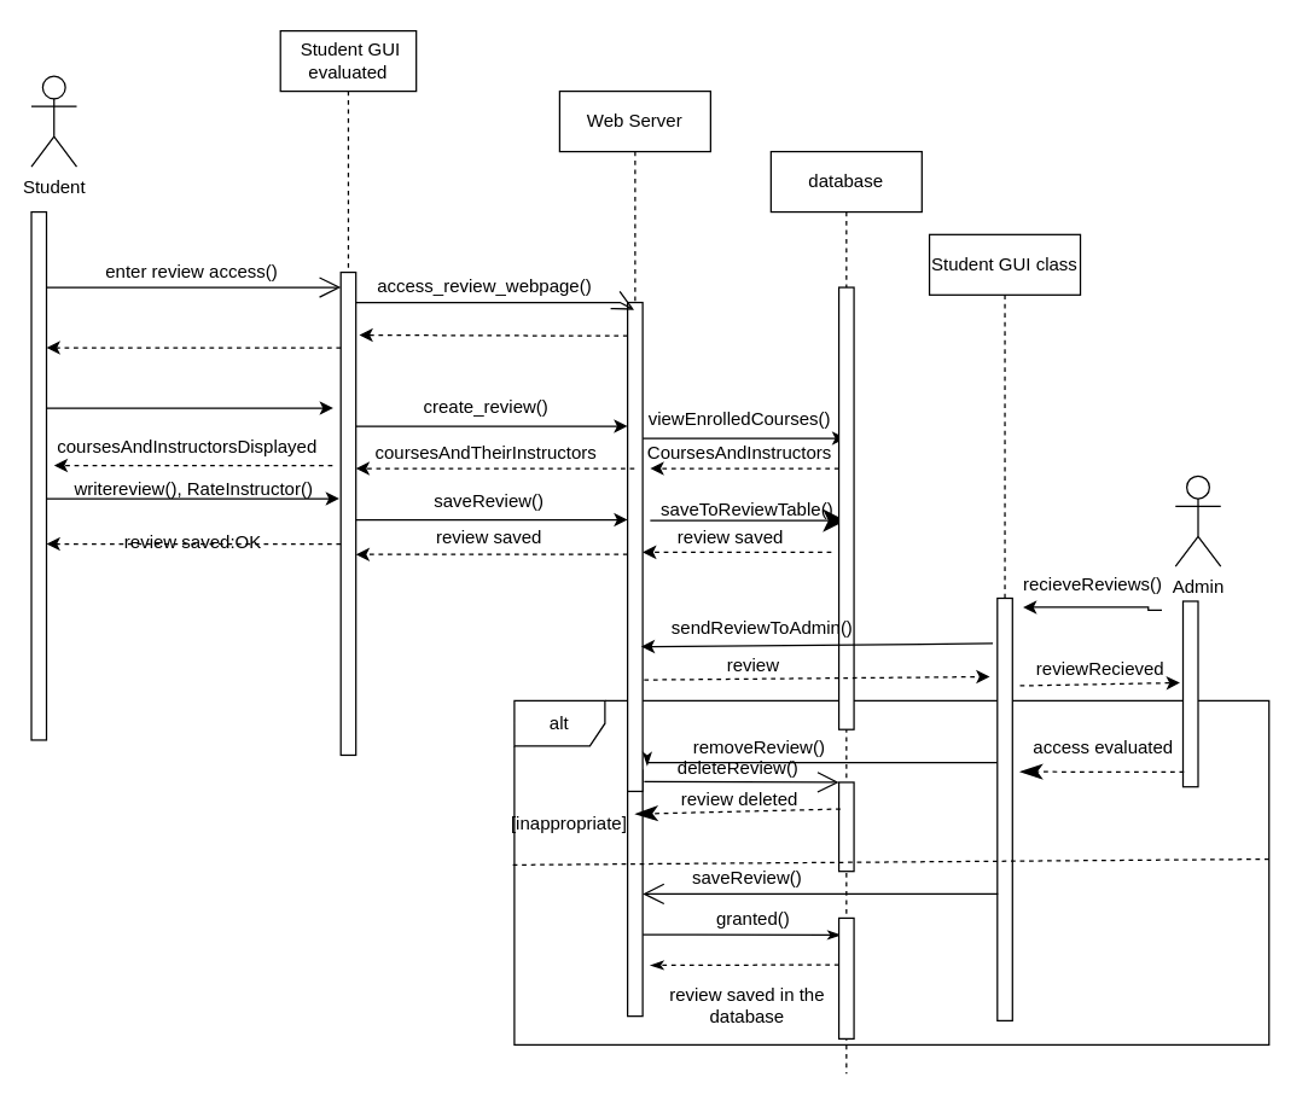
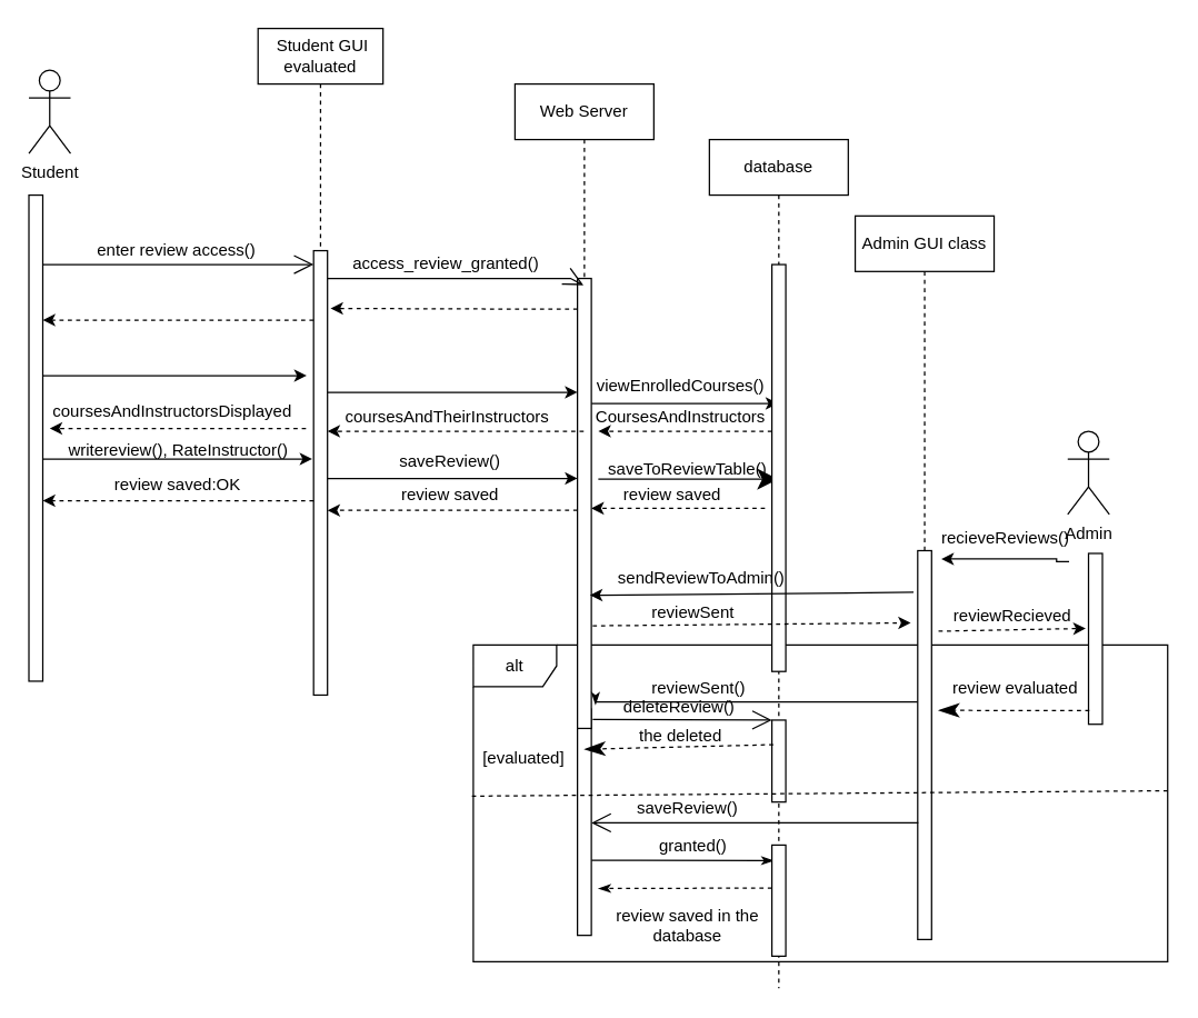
  <mxCell id="0" />
  <mxCell id="1" parent="0" />
  <mxCell id="2" value="alt" style="shape=umlFrame;whiteSpace=wrap;html=1;" vertex="1" parent="1"><mxGeometry x="340" y="464" width="500" height="228" as="geometry" /></mxCell>
  <mxCell id="3" style="edgeStyle=orthogonalEdgeStyle;rounded=0;orthogonalLoop=1;jettySize=auto;html=1;entryX=0.14;entryY=0.14;entryDx=0;entryDy=0;entryPerimeter=0;endArrow=classicThin;endFill=1;" edge="1" parent="1" source="4" target="32"><mxGeometry relative="1" as="geometry"><Array as="points"><mxPoint x="460" y="619" /><mxPoint x="460" y="619" /></Array></mxGeometry></mxCell>
  <mxCell id="4" value="" style="html=1;points=[];perimeter=orthogonalPerimeter;" vertex="1" parent="1"><mxGeometry x="415" y="510" width="10" height="163" as="geometry" /></mxCell>
  <mxCell id="5" style="edgeStyle=orthogonalEdgeStyle;rounded=0;orthogonalLoop=1;jettySize=auto;html=1;endArrow=classic;endFill=1;" parent="1" source="6" target="22" edge="1"><mxGeometry relative="1" as="geometry"><Array as="points"><mxPoint x="376" y="282" /><mxPoint x="376" y="282" /></Array></mxGeometry></mxCell>
  <mxCell id="6" value="" style="html=1;points=[];perimeter=orthogonalPerimeter;" parent="1" vertex="1"><mxGeometry x="225" y="180" width="10" height="320" as="geometry" /></mxCell>
  <mxCell id="7" value="Student" style="shape=umlActor;verticalLabelPosition=bottom;verticalAlign=top;html=1;outlineConnect=0;" parent="1" vertex="1"><mxGeometry x="20" y="50" width="30" height="60" as="geometry" /></mxCell>
  <mxCell id="8" value="&amp;nbsp;Student GUI evaluated" style="shape=umlLifeline;perimeter=lifelinePerimeter;whiteSpace=wrap;html=1;container=1;collapsible=0;recursiveResize=0;outlineConnect=0;" parent="1" vertex="1"><mxGeometry x="185" y="20" width="90" height="160" as="geometry" /></mxCell>
  <mxCell id="9" style="edgeStyle=orthogonalEdgeStyle;rounded=0;orthogonalLoop=1;jettySize=auto;html=1;" parent="1" source="11" edge="1"><mxGeometry relative="1" as="geometry"><mxPoint x="220" y="270" as="targetPoint" /><Array as="points"><mxPoint x="220" y="270" /></Array></mxGeometry></mxCell>
  <mxCell id="10" style="edgeStyle=orthogonalEdgeStyle;rounded=0;orthogonalLoop=1;jettySize=auto;html=1;" parent="1" source="11" edge="1"><mxGeometry relative="1" as="geometry"><mxPoint x="224" y="330" as="targetPoint" /><Array as="points"><mxPoint x="224" y="330" /></Array></mxGeometry></mxCell>
  <mxCell id="11" value="" style="html=1;points=[];perimeter=orthogonalPerimeter;" parent="1" vertex="1"><mxGeometry x="20" y="140" width="10" height="350" as="geometry" /></mxCell>
  <mxCell id="12" style="edgeStyle=orthogonalEdgeStyle;rounded=0;orthogonalLoop=1;jettySize=auto;html=1;dashed=1;" parent="1" source="6" edge="1"><mxGeometry relative="1" as="geometry"><mxPoint x="30" y="230" as="targetPoint" /><Array as="points"><mxPoint x="30" y="230" /></Array></mxGeometry></mxCell>
  <mxCell id="13" style="edgeStyle=orthogonalEdgeStyle;rounded=0;orthogonalLoop=1;jettySize=auto;html=1;dashed=1;" parent="1" source="6" edge="1"><mxGeometry relative="1" as="geometry"><mxPoint x="30" y="360" as="targetPoint" /><Array as="points"><mxPoint x="33" y="360" /></Array></mxGeometry></mxCell>
  <mxCell id="14" value="" style="endArrow=open;endFill=1;endSize=12;html=1;rounded=0;" parent="1" source="11" target="6" edge="1"><mxGeometry width="160" relative="1" as="geometry"><mxPoint x="30" y="210" as="sourcePoint" /><mxPoint x="190" y="210" as="targetPoint" /><Array as="points"><mxPoint x="130" y="190" /></Array></mxGeometry></mxCell>
  <mxCell id="15" value="enter review access()" style="text;html=1;align=center;verticalAlign=middle;resizable=0;points=[];autosize=1;strokeColor=none;fillColor=none;" parent="1" vertex="1"><mxGeometry x="58" y="171" width="135" height="18" as="geometry" /></mxCell>
  <mxCell id="16" value="Web Server" style="shape=umlLifeline;perimeter=lifelinePerimeter;whiteSpace=wrap;html=1;container=1;collapsible=0;recursiveResize=0;outlineConnect=0;" parent="1" vertex="1"><mxGeometry x="370" y="60" width="100" height="310" as="geometry" /></mxCell>
  <mxCell id="17" value="" style="endArrow=classic;endFill=1;endSize=12;html=1;rounded=0;exitX=0.92;exitY=0.8;exitDx=0;exitDy=0;exitPerimeter=0;" parent="16" target="29" edge="1"><mxGeometry width="160" relative="1" as="geometry"><mxPoint x="60" y="284.5" as="sourcePoint" /><mxPoint x="161.6" y="285.3" as="targetPoint" /><Array as="points" /></mxGeometry></mxCell>
  <mxCell id="18" style="edgeStyle=orthogonalEdgeStyle;rounded=0;orthogonalLoop=1;jettySize=auto;html=1;dashed=1;" parent="16" edge="1"><mxGeometry relative="1" as="geometry"><mxPoint x="55" y="305.5" as="targetPoint" /><Array as="points"><mxPoint x="55" y="305.5" /></Array><mxPoint x="180" y="305.5" as="sourcePoint" /></mxGeometry></mxCell>
  <mxCell id="19" style="edgeStyle=orthogonalEdgeStyle;rounded=0;orthogonalLoop=1;jettySize=auto;html=1;entryX=1.22;entryY=0.13;entryDx=0;entryDy=0;entryPerimeter=0;dashed=1;" parent="1" source="22" target="6" edge="1"><mxGeometry relative="1" as="geometry"><Array as="points"><mxPoint x="360" y="222" /><mxPoint x="360" y="222" /></Array></mxGeometry></mxCell>
  <mxCell id="20" style="edgeStyle=orthogonalEdgeStyle;rounded=0;orthogonalLoop=1;jettySize=auto;html=1;dashed=1;" parent="1" source="22" target="6" edge="1"><mxGeometry relative="1" as="geometry"><Array as="points"><mxPoint x="387" y="367" /><mxPoint x="387" y="367" /></Array></mxGeometry></mxCell>
  <mxCell id="21" style="edgeStyle=orthogonalEdgeStyle;rounded=0;orthogonalLoop=1;jettySize=auto;html=1;" parent="1" source="22" target="29" edge="1"><mxGeometry relative="1" as="geometry"><Array as="points"><mxPoint x="450" y="290" /><mxPoint x="450" y="290" /></Array></mxGeometry></mxCell>
  <mxCell id="22" value="" style="html=1;points=[];perimeter=orthogonalPerimeter;" parent="1" vertex="1"><mxGeometry x="415" y="200" width="10" height="324" as="geometry" /></mxCell>
  <mxCell id="23" value="" style="endArrow=open;endFill=1;endSize=12;html=1;rounded=0;entryX=0.429;entryY=0.015;entryDx=0;entryDy=0;entryPerimeter=0;" parent="1" source="6" target="22" edge="1"><mxGeometry width="160" relative="1" as="geometry"><mxPoint x="100" y="400" as="sourcePoint" /><mxPoint x="295" y="400" as="targetPoint" /><Array as="points"><mxPoint x="310" y="200" /><mxPoint x="410" y="200" /></Array></mxGeometry></mxCell>
- <mxCell id="24" value="access_review_webpage()" style="text;html=1;align=center;verticalAlign=middle;resizable=0;points=[];autosize=1;strokeColor=none;fillColor=none;" parent="1" vertex="1"><mxGeometry x="244" y="181" width="152" height="18" as="geometry" /></mxCell>
- <mxCell id="25" value="Admin" style="shape=umlActor;verticalLabelPosition=bottom;verticalAlign=top;html=1;" parent="1" vertex="1"><mxGeometry x="778" y="315" width="30" height="60" as="geometry" /></mxCell>
+ <mxCell id="24" value="access_review_granted()" style="text;html=1;align=center;verticalAlign=middle;resizable=0;points=[];autosize=1;strokeColor=none;fillColor=none;" parent="1" vertex="1"><mxGeometry x="244" y="181" width="152" height="18" as="geometry" /></mxCell>
+ <mxCell id="25" value="Admin" style="shape=umlActor;verticalLabelPosition=bottom;verticalAlign=top;html=1;" parent="1" vertex="1"><mxGeometry x="768" y="310" width="30" height="60" as="geometry" /></mxCell>
  <mxCell id="26" value="" style="html=1;points=[];perimeter=orthogonalPerimeter;" parent="1" vertex="1"><mxGeometry x="783" y="398" width="10" height="123" as="geometry" /></mxCell>
  <mxCell id="27" value="review saved" style="text;html=1;align=center;verticalAlign=middle;resizable=0;points=[];autosize=1;strokeColor=none;fillColor=none;" parent="1" vertex="1"><mxGeometry x="283" y="347" width="80" height="18" as="geometry" /></mxCell>
- <mxCell id="28" value="review saved:OK" style="text;whiteSpace=wrap;html=1;" parent="1" vertex="1"><mxGeometry x="80" y="345" width="110" height="30" as="geometry" /></mxCell>
+ <mxCell id="28" value="review saved:OK" style="text;whiteSpace=wrap;html=1;" parent="1" vertex="1"><mxGeometry x="80" y="335" width="110" height="30" as="geometry" /></mxCell>
  <mxCell id="29" value="database" style="shape=umlLifeline;perimeter=lifelinePerimeter;whiteSpace=wrap;html=1;container=1;collapsible=0;recursiveResize=0;outlineConnect=0;" parent="1" vertex="1"><mxGeometry x="510" y="100" width="100" height="611" as="geometry" /></mxCell>
  <mxCell id="30" value="" style="html=1;points=[];perimeter=orthogonalPerimeter;" parent="29" vertex="1"><mxGeometry x="45" y="90" width="10" height="293" as="geometry" /></mxCell>
  <mxCell id="31" value="" style="html=1;points=[];perimeter=orthogonalPerimeter;" vertex="1" parent="29"><mxGeometry x="45" y="418" width="10" height="59" as="geometry" /></mxCell>
  <mxCell id="32" value="" style="html=1;points=[];perimeter=orthogonalPerimeter;" vertex="1" parent="29"><mxGeometry x="45" y="508" width="10" height="80" as="geometry" /></mxCell>
  <mxCell id="33" value="viewEnrolledCourses()" style="text;html=1;align=center;verticalAlign=middle;resizable=0;points=[];autosize=1;strokeColor=none;fillColor=none;" parent="1" vertex="1"><mxGeometry x="423" y="269" width="131" height="18" as="geometry" /></mxCell>
  <mxCell id="34" style="edgeStyle=orthogonalEdgeStyle;rounded=0;orthogonalLoop=1;jettySize=auto;html=1;dashed=1;" parent="1" source="30" edge="1"><mxGeometry relative="1" as="geometry"><mxPoint x="430" y="310" as="targetPoint" /><Array as="points"><mxPoint x="430" y="310" /></Array></mxGeometry></mxCell>
  <mxCell id="35" value="CoursesAndInstructors" style="text;html=1;align=center;verticalAlign=middle;resizable=0;points=[];autosize=1;strokeColor=none;fillColor=none;dashed=1;" parent="1" vertex="1"><mxGeometry x="423" y="291" width="132" height="18" as="geometry" /></mxCell>
- <mxCell id="36" value="create_review()" style="text;html=1;align=center;verticalAlign=middle;resizable=0;points=[];autosize=1;strokeColor=none;fillColor=none;" parent="1" vertex="1"><mxGeometry x="274" y="261" width="93" height="18" as="geometry" /></mxCell>
- <mxCell id="37" value="Student GUI class" style="shape=umlLifeline;perimeter=lifelinePerimeter;whiteSpace=wrap;html=1;container=1;collapsible=0;recursiveResize=0;outlineConnect=0;" parent="1" vertex="1"><mxGeometry x="615" y="155" width="100" height="264" as="geometry" /></mxCell>
+ <mxCell id="37" value="Admin GUI class" style="shape=umlLifeline;perimeter=lifelinePerimeter;whiteSpace=wrap;html=1;container=1;collapsible=0;recursiveResize=0;outlineConnect=0;" parent="1" vertex="1"><mxGeometry x="615" y="155" width="100" height="264" as="geometry" /></mxCell>
  <mxCell id="38" style="edgeStyle=orthogonalEdgeStyle;rounded=0;orthogonalLoop=1;jettySize=auto;html=1;endArrow=classicThin;endFill=1;" edge="1" parent="1" source="39"><mxGeometry relative="1" as="geometry"><mxPoint x="428" y="507" as="targetPoint" /><Array as="points"><mxPoint x="428" y="505" /></Array></mxGeometry></mxCell>
  <mxCell id="39" value="" style="html=1;points=[];perimeter=orthogonalPerimeter;" parent="1" vertex="1"><mxGeometry x="660" y="396" width="10" height="280" as="geometry" /></mxCell>
  <mxCell id="40" style="edgeStyle=orthogonalEdgeStyle;rounded=0;orthogonalLoop=1;jettySize=auto;html=1;dashed=1;" parent="1" source="16" edge="1"><mxGeometry relative="1" as="geometry"><mxPoint x="235" y="310" as="targetPoint" /><Array as="points"><mxPoint x="377" y="310" /><mxPoint x="377" y="310" /></Array><mxPoint x="360" y="310" as="sourcePoint" /></mxGeometry></mxCell>
  <mxCell id="41" value="coursesAndTheirInstructors" style="text;html=1;align=center;verticalAlign=middle;resizable=0;points=[];autosize=1;strokeColor=none;fillColor=none;dashed=1;" parent="1" vertex="1"><mxGeometry x="242" y="291" width="157" height="18" as="geometry" /></mxCell>
  <mxCell id="42" style="edgeStyle=orthogonalEdgeStyle;rounded=0;orthogonalLoop=1;jettySize=auto;html=1;dashed=1;" parent="1" edge="1"><mxGeometry relative="1" as="geometry"><mxPoint x="35" y="308" as="targetPoint" /><Array as="points"><mxPoint x="125" y="308" /><mxPoint x="125" y="308" /></Array><mxPoint x="219.5" y="308" as="sourcePoint" /></mxGeometry></mxCell>
  <mxCell id="43" value="coursesAndInstructorsDisplayed" style="text;html=1;align=center;verticalAlign=middle;resizable=0;points=[];autosize=1;strokeColor=none;fillColor=none;dashed=1;" parent="1" vertex="1"><mxGeometry x="32" y="287" width="182" height="18" as="geometry" /></mxCell>
  <mxCell id="44" style="edgeStyle=orthogonalEdgeStyle;rounded=0;orthogonalLoop=1;jettySize=auto;html=1;endArrow=classic;endFill=1;" parent="1" edge="1"><mxGeometry relative="1" as="geometry"><Array as="points"><mxPoint x="376" y="344" /><mxPoint x="376" y="344" /></Array><mxPoint x="235" y="344" as="sourcePoint" /><mxPoint x="415" y="344" as="targetPoint" /></mxGeometry></mxCell>
  <mxCell id="45" value="writereview(), RateInstructor()&amp;nbsp;" style="text;html=1;align=center;verticalAlign=middle;resizable=0;points=[];autosize=1;strokeColor=none;fillColor=none;dashed=1;" parent="1" vertex="1"><mxGeometry x="43" y="315" width="171" height="18" as="geometry" /></mxCell>
  <mxCell id="46" value="saveReview()" style="text;html=1;align=center;verticalAlign=middle;resizable=0;points=[];autosize=1;strokeColor=none;fillColor=none;dashed=1;" parent="1" vertex="1"><mxGeometry x="281.5" y="323" width="83" height="18" as="geometry" /></mxCell>
  <mxCell id="47" value="saveToReviewTable()" style="text;html=1;align=center;verticalAlign=middle;resizable=0;points=[];autosize=1;strokeColor=none;fillColor=none;" parent="1" vertex="1"><mxGeometry x="432" y="329" width="124" height="18" as="geometry" /></mxCell>
  <mxCell id="48" value="review saved" style="text;html=1;align=center;verticalAlign=middle;resizable=0;points=[];autosize=1;strokeColor=none;fillColor=none;" parent="1" vertex="1"><mxGeometry x="443" y="347" width="80" height="18" as="geometry" /></mxCell>
  <mxCell id="49" value="sendReviewToAdmin()" style="text;html=1;align=center;verticalAlign=middle;resizable=0;points=[];autosize=1;strokeColor=none;fillColor=none;" parent="1" vertex="1"><mxGeometry x="439" y="407" width="130" height="18" as="geometry" /></mxCell>
  <mxCell id="50" style="edgeStyle=orthogonalEdgeStyle;rounded=0;orthogonalLoop=1;jettySize=auto;html=1;" parent="1" edge="1"><mxGeometry relative="1" as="geometry"><Array as="points"><mxPoint x="760" y="404" /><mxPoint x="760" y="402" /></Array><mxPoint x="769" y="404" as="sourcePoint" /><mxPoint x="677" y="402" as="targetPoint" /></mxGeometry></mxCell>
  <mxCell id="51" value="recieveReviews()" style="text;html=1;align=center;verticalAlign=middle;resizable=0;points=[];autosize=1;strokeColor=none;fillColor=none;" parent="1" vertex="1"><mxGeometry x="672" y="378" width="102" height="18" as="geometry" /></mxCell>
  <mxCell id="52" value="" style="endArrow=classic;html=1;rounded=0;entryX=0.9;entryY=0.704;entryDx=0;entryDy=0;entryPerimeter=0;" parent="1" target="22" edge="1"><mxGeometry width="50" height="50" relative="1" as="geometry"><mxPoint x="657" y="426" as="sourcePoint" /><mxPoint x="512" y="376" as="targetPoint" /></mxGeometry></mxCell>
  <mxCell id="53" value="" style="endArrow=classic;html=1;rounded=0;exitX=1.1;exitY=0.772;exitDx=0;exitDy=0;exitPerimeter=0;dashed=1;" parent="1" source="22" edge="1"><mxGeometry width="50" height="50" relative="1" as="geometry"><mxPoint x="429" y="477" as="sourcePoint" /><mxPoint x="655" y="448" as="targetPoint" /></mxGeometry></mxCell>
- <mxCell id="54" value="review" style="text;html=1;align=center;verticalAlign=middle;resizable=0;points=[];autosize=1;strokeColor=none;fillColor=none;" parent="1" vertex="1"><mxGeometry x="463" y="432" width="69" height="18" as="geometry" /></mxCell>
+ <mxCell id="54" value="reviewSent" style="text;html=1;align=center;verticalAlign=middle;resizable=0;points=[];autosize=1;strokeColor=none;fillColor=none;" parent="1" vertex="1"><mxGeometry x="463" y="432" width="69" height="18" as="geometry" /></mxCell>
  <mxCell id="55" value="" style="endArrow=classic;html=1;rounded=0;dashed=1;" parent="1" edge="1"><mxGeometry width="50" height="50" relative="1" as="geometry"><mxPoint x="675" y="454" as="sourcePoint" /><mxPoint x="781" y="452" as="targetPoint" /></mxGeometry></mxCell>
  <mxCell id="56" value="reviewRecieved" style="text;html=1;align=center;verticalAlign=middle;resizable=0;points=[];autosize=1;strokeColor=none;fillColor=none;" parent="1" vertex="1"><mxGeometry x="680" y="434" width="95" height="18" as="geometry" /></mxCell>
- <mxCell id="57" value="[inappropriate]" style="text;html=1;align=center;verticalAlign=middle;resizable=0;points=[];autosize=1;strokeColor=none;fillColor=none;" vertex="1" parent="1"><mxGeometry x="332" y="537" width="87" height="18" as="geometry" /></mxCell>
+ <mxCell id="57" value="[evaluated]" style="text;html=1;align=center;verticalAlign=middle;resizable=0;points=[];autosize=1;strokeColor=none;fillColor=none;" vertex="1" parent="1"><mxGeometry x="332" y="537" width="87" height="18" as="geometry" /></mxCell>
  <mxCell id="58" value="" style="endArrow=classicThin;endFill=1;endSize=12;html=1;rounded=0;exitX=0.06;exitY=0.92;exitDx=0;exitDy=0;exitPerimeter=0;dashed=1;" edge="1" parent="1" source="26"><mxGeometry width="160" relative="1" as="geometry"><mxPoint x="45" y="613" as="sourcePoint" /><mxPoint x="675" y="511" as="targetPoint" /></mxGeometry></mxCell>
- <mxCell id="59" value="access evaluated" style="text;html=1;align=center;verticalAlign=middle;resizable=0;points=[];autosize=1;strokeColor=none;fillColor=none;" vertex="1" parent="1"><mxGeometry x="680" y="485.5" width="100" height="18" as="geometry" /></mxCell>
- <mxCell id="60" value="removeReview()" style="text;html=1;align=center;verticalAlign=middle;resizable=0;points=[];autosize=1;strokeColor=none;fillColor=none;" vertex="1" parent="1"><mxGeometry x="453" y="485.5" width="97" height="18" as="geometry" /></mxCell>
+ <mxCell id="59" value="review evaluated" style="text;html=1;align=center;verticalAlign=middle;resizable=0;points=[];autosize=1;strokeColor=none;fillColor=none;" vertex="1" parent="1"><mxGeometry x="680" y="485.5" width="100" height="18" as="geometry" /></mxCell>
+ <mxCell id="60" value="reviewSent()" style="text;html=1;align=center;verticalAlign=middle;resizable=0;points=[];autosize=1;strokeColor=none;fillColor=none;" vertex="1" parent="1"><mxGeometry x="453" y="485.5" width="97" height="18" as="geometry" /></mxCell>
  <mxCell id="61" value="" style="endArrow=open;endFill=1;endSize=12;html=1;rounded=0;exitX=1.1;exitY=0.98;exitDx=0;exitDy=0;exitPerimeter=0;" edge="1" parent="1" source="22" target="31"><mxGeometry width="160" relative="1" as="geometry"><mxPoint x="99" y="535" as="sourcePoint" /><mxPoint x="259" y="535" as="targetPoint" /></mxGeometry></mxCell>
  <mxCell id="62" value="deleteReview()" style="text;html=1;align=center;verticalAlign=middle;resizable=0;points=[];autosize=1;strokeColor=none;fillColor=none;" vertex="1" parent="1"><mxGeometry x="443" y="500" width="90" height="18" as="geometry" /></mxCell>
  <mxCell id="63" value="" style="endArrow=classicThin;endFill=1;endSize=12;html=1;rounded=0;exitX=0.1;exitY=0.3;exitDx=0;exitDy=0;exitPerimeter=0;dashed=1;" edge="1" parent="1" source="31"><mxGeometry width="160" relative="1" as="geometry"><mxPoint x="197" y="666" as="sourcePoint" /><mxPoint x="420" y="539" as="targetPoint" /></mxGeometry></mxCell>
- <mxCell id="64" value="review deleted" style="text;html=1;align=center;verticalAlign=middle;resizable=0;points=[];autosize=1;strokeColor=none;fillColor=none;" vertex="1" parent="1"><mxGeometry x="445" y="521" width="88" height="18" as="geometry" /></mxCell>
+ <mxCell id="64" value="the deleted" style="text;html=1;align=center;verticalAlign=middle;resizable=0;points=[];autosize=1;strokeColor=none;fillColor=none;" vertex="1" parent="1"><mxGeometry x="445" y="521" width="88" height="18" as="geometry" /></mxCell>
  <mxCell id="65" value="" style="endArrow=open;endFill=1;endSize=12;html=1;rounded=0;exitX=0.04;exitY=0.7;exitDx=0;exitDy=0;exitPerimeter=0;" edge="1" parent="1" source="39" target="4"><mxGeometry width="160" relative="1" as="geometry"><mxPoint x="159" y="765" as="sourcePoint" /><mxPoint x="319" y="765" as="targetPoint" /></mxGeometry></mxCell>
  <mxCell id="66" value="saveReview()" style="text;html=1;align=center;verticalAlign=middle;resizable=0;points=[];autosize=1;strokeColor=none;fillColor=none;" vertex="1" parent="1"><mxGeometry x="452.5" y="573" width="83" height="18" as="geometry" /></mxCell>
  <mxCell id="67" value="granted()" style="text;html=1;align=center;verticalAlign=middle;resizable=0;points=[];autosize=1;strokeColor=none;fillColor=none;" vertex="1" parent="1"><mxGeometry x="457.5" y="600" width="80" height="18" as="geometry" /></mxCell>
  <mxCell id="68" style="edgeStyle=orthogonalEdgeStyle;rounded=0;orthogonalLoop=1;jettySize=auto;html=1;entryX=1.5;entryY=0.793;entryDx=0;entryDy=0;entryPerimeter=0;endArrow=classicThin;endFill=1;dashed=1;" edge="1" parent="1" source="32" target="4"><mxGeometry relative="1" as="geometry"><Array as="points"><mxPoint x="528" y="639" /><mxPoint x="528" y="639" /></Array></mxGeometry></mxCell>
  <mxCell id="69" value="review saved in the &lt;br&gt;database" style="text;html=1;align=center;verticalAlign=middle;resizable=0;points=[];autosize=1;strokeColor=none;fillColor=none;" vertex="1" parent="1"><mxGeometry x="438" y="650" width="112" height="32" as="geometry" /></mxCell>
  <mxCell id="70" value="" style="endArrow=none;endFill=0;endSize=12;html=1;rounded=0;dashed=1;entryX=1.004;entryY=0.46;entryDx=0;entryDy=0;entryPerimeter=0;exitX=-0.002;exitY=0.477;exitDx=0;exitDy=0;exitPerimeter=0;" edge="1" parent="1" source="2" target="2"><mxGeometry width="160" relative="1" as="geometry"><mxPoint x="213" y="620" as="sourcePoint" /><mxPoint x="373" y="620" as="targetPoint" /></mxGeometry></mxCell>
